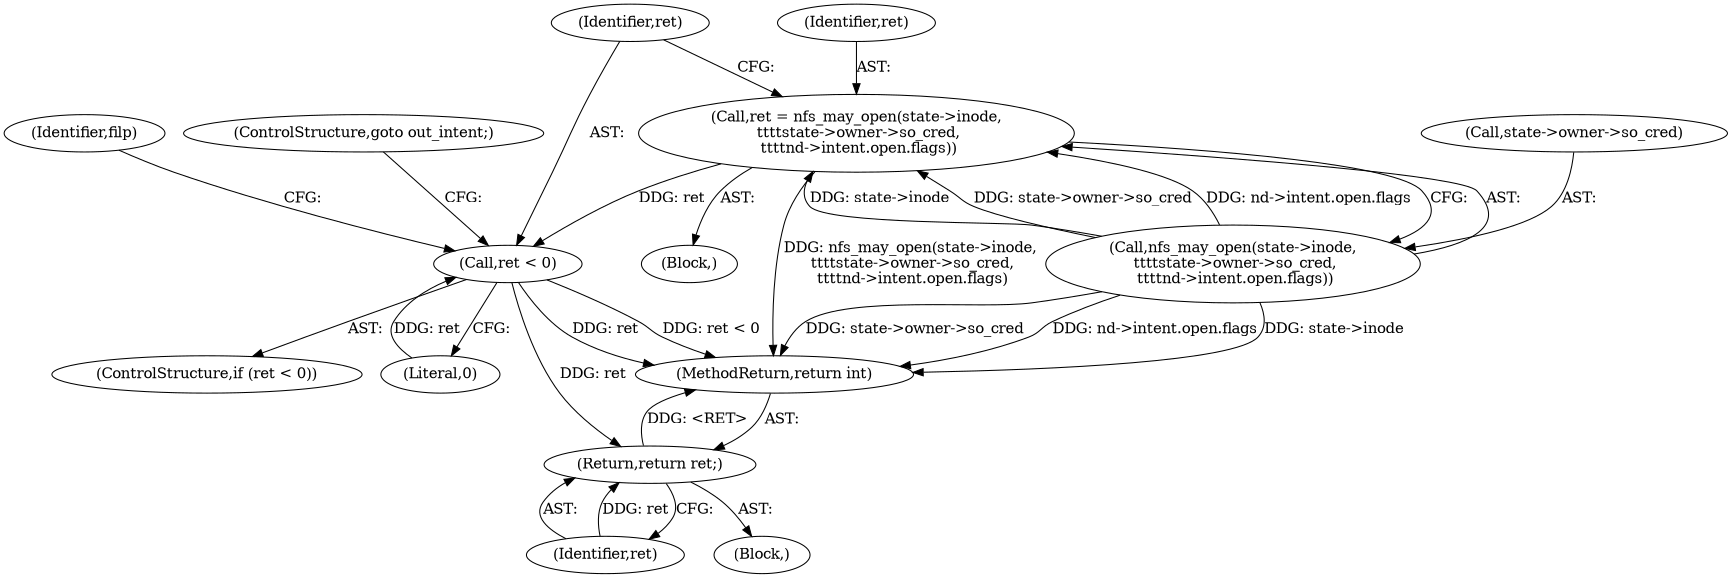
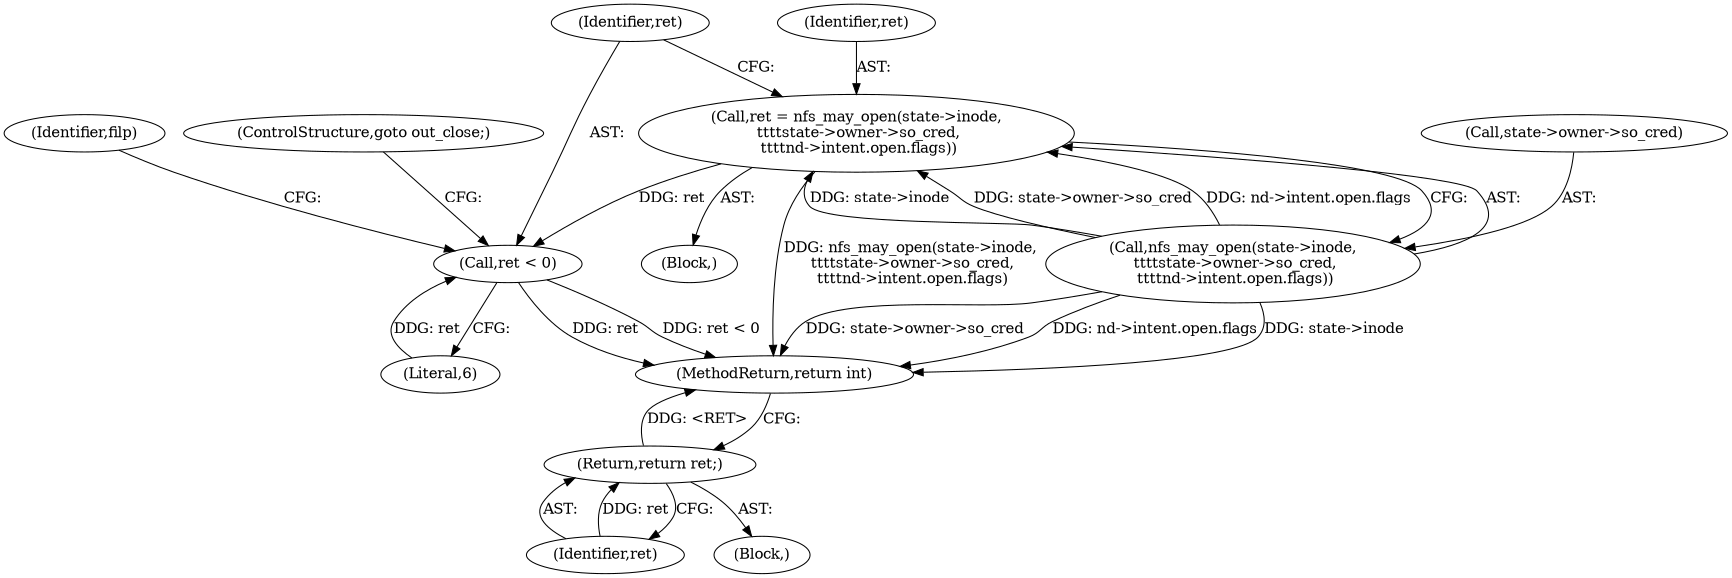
  digraph {
    n1 [label="(Call,ret = nfs_may_open(state->inode,\n \t\t\t\tstate->owner->so_cred,\n \t\t\t\tnd->intent.open.flags))"]
    n2 [label="(Call,nfs_may_open(state->inode,\n \t\t\t\tstate->owner->so_cred,\n \t\t\t\tnd->intent.open.flags))"]
    n3 [label="(Call,ret < 0)"]
    n4 [label="(MethodReturn,return int)"]
    n5 [label="(Block,)"]
    n6 [label="(Return,return ret;)"]
-   n7 [label="(Literal,0)"]
-   n8 [label="(ControlStructure,if (ret < 0))"]
+   n7 [label="(Literal,6)"]
    n9 [label="(Identifier,ret)"]
    n10 [label="(Block,)"]
    n11 [label="(Identifier,filp)"]
    n12 [label="(Call,state->owner->so_cred)"]
-   n13 [label="(ControlStructure,goto out_intent;)"]
+   n13 [label="(ControlStructure,goto out_close;)"]
    n14 [label="(Identifier,ret)"]
    n15 [label="(Identifier,ret)"]
    n1 -> n2 [label="CFG: "]
    n1 -> n3 [label="DDG: ret"]
    n1 -> n4 [label="DDG: nfs_may_open(state->inode,\n \t\t\t\tstate->owner->so_cred,\n \t\t\t\tnd->intent.open.flags)"]
    n1 -> n5 [label="AST: "]
    n2 -> n1 [label="AST: "]
    n2 -> n1 [label="DDG: state->inode"]
    n2 -> n1 [label="DDG: state->owner->so_cred"]
    n2 -> n1 [label="DDG: nd->intent.open.flags"]
    n2 -> n4 [label="DDG: nd->intent.open.flags"]
    n2 -> n4 [label="DDG: state->inode"]
    n2 -> n4 [label="DDG: state->owner->so_cred"]
    n3 -> n4 [label="DDG: ret"]
    n3 -> n4 [label="DDG: ret < 0"]
-   n3 -> n6 [label="DDG: ret"]
    n3 -> n7 [label="CFG: "]
-   n3 -> n8 [label="AST: "]
-   n4 -> n6 [label="AST: "]
+   n4 -> n6 [label="CFG: "]
    n6 -> n4 [label="DDG: <RET>"]
    n6 -> n9 [label="CFG: "]
    n6 -> n10 [label="AST: "]
    n7 -> n3 [label="DDG: ret"]
    n9 -> n6 [label="AST: "]
    n9 -> n6 [label="DDG: ret"]
    n11 -> n3 [label="CFG: "]
    n12 -> n2 [label="AST: "]
    n13 -> n3 [label="CFG: "]
    n14 -> n1 [label="CFG: "]
    n14 -> n3 [label="AST: "]
    n15 -> n1 [label="AST: "]
  }
